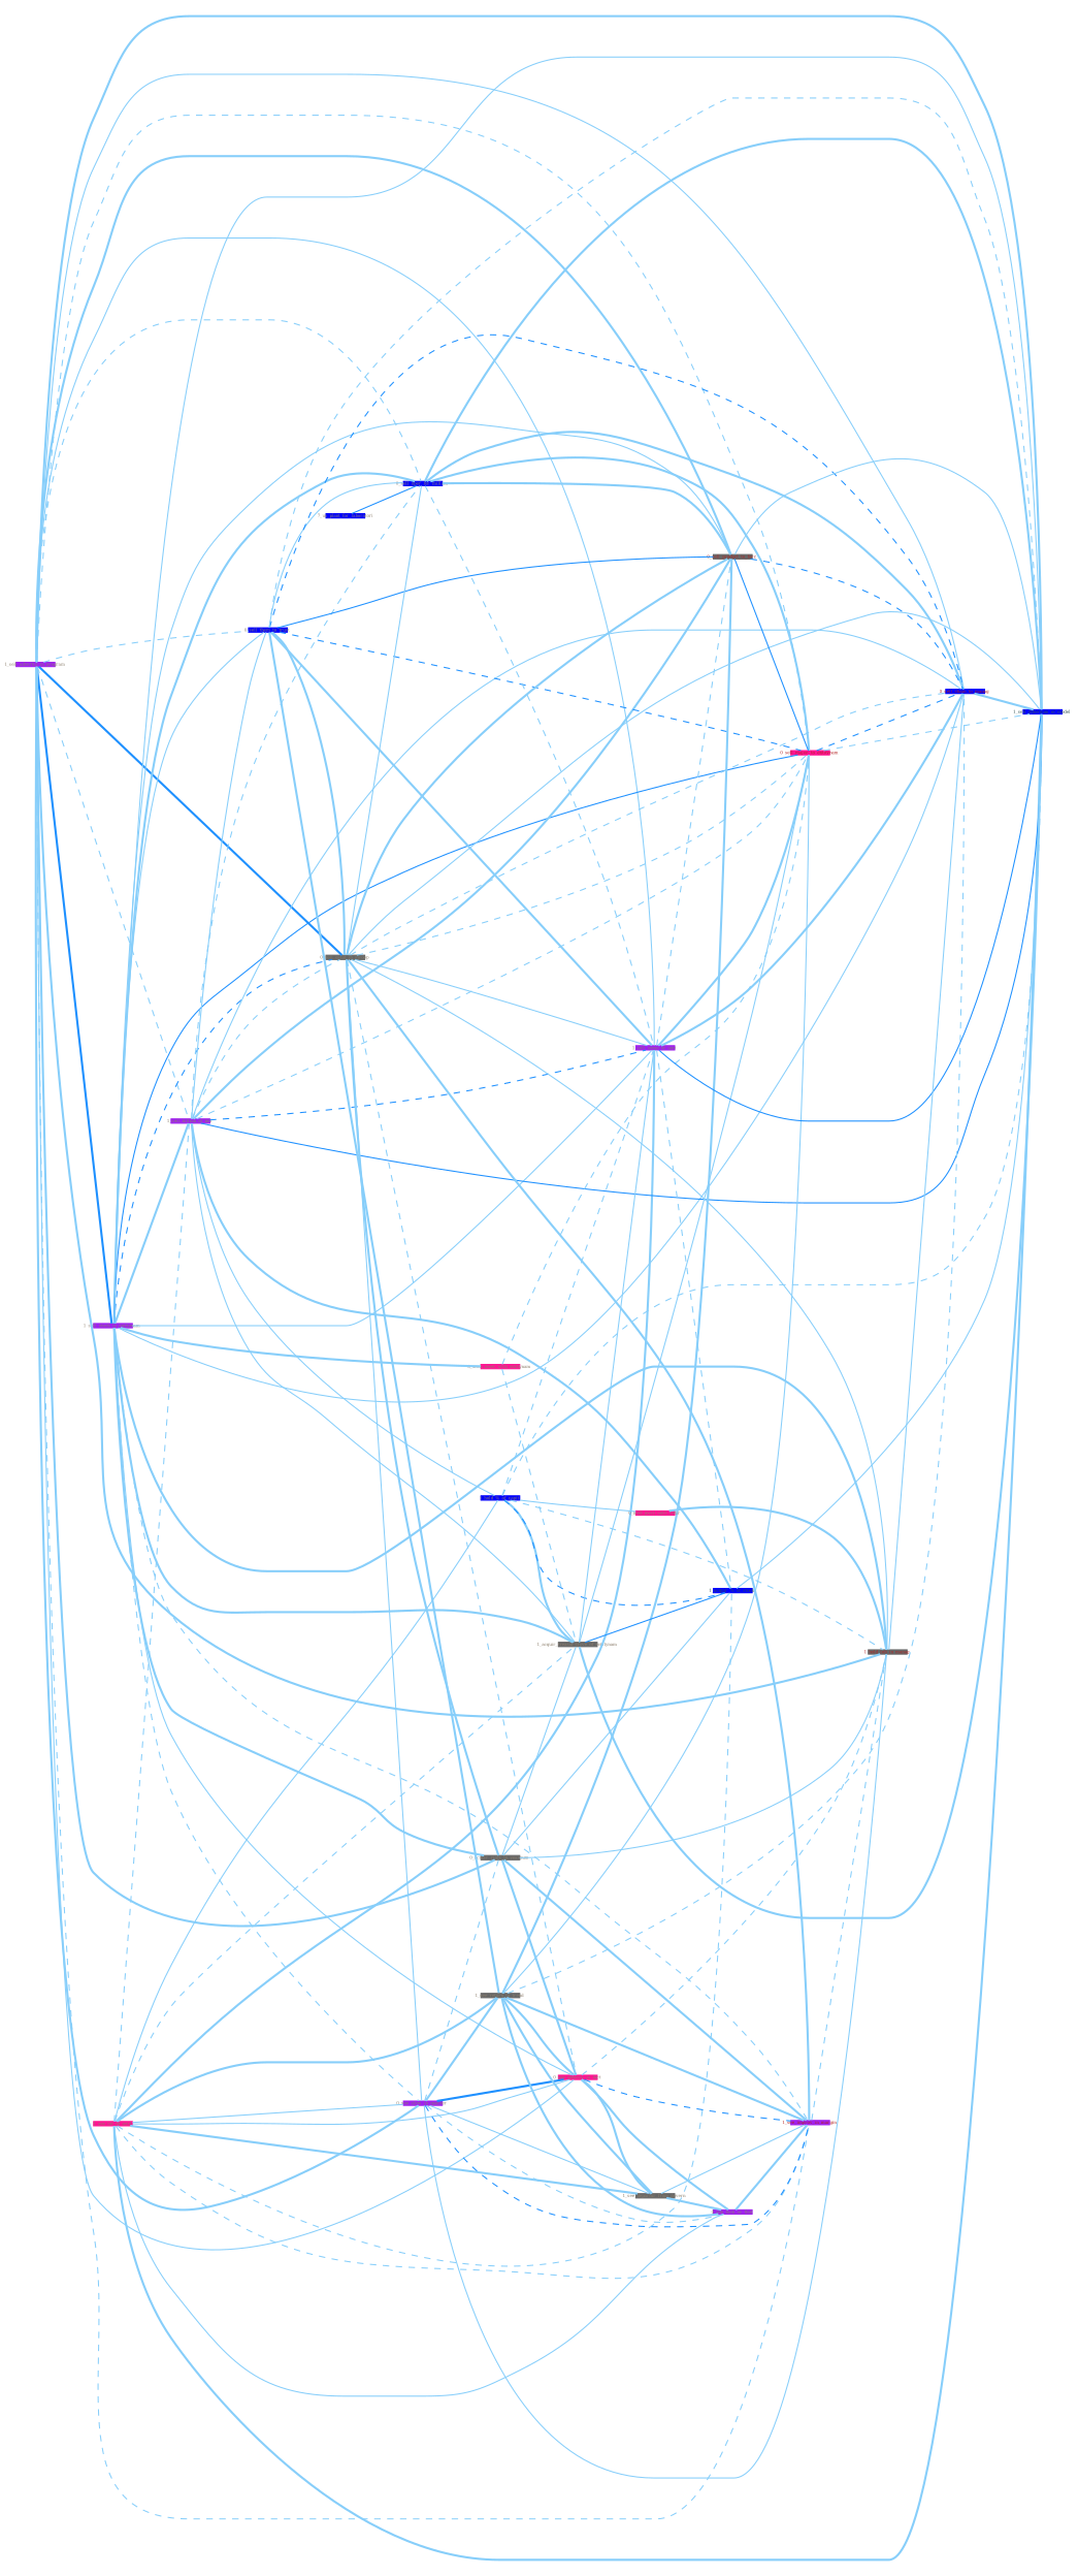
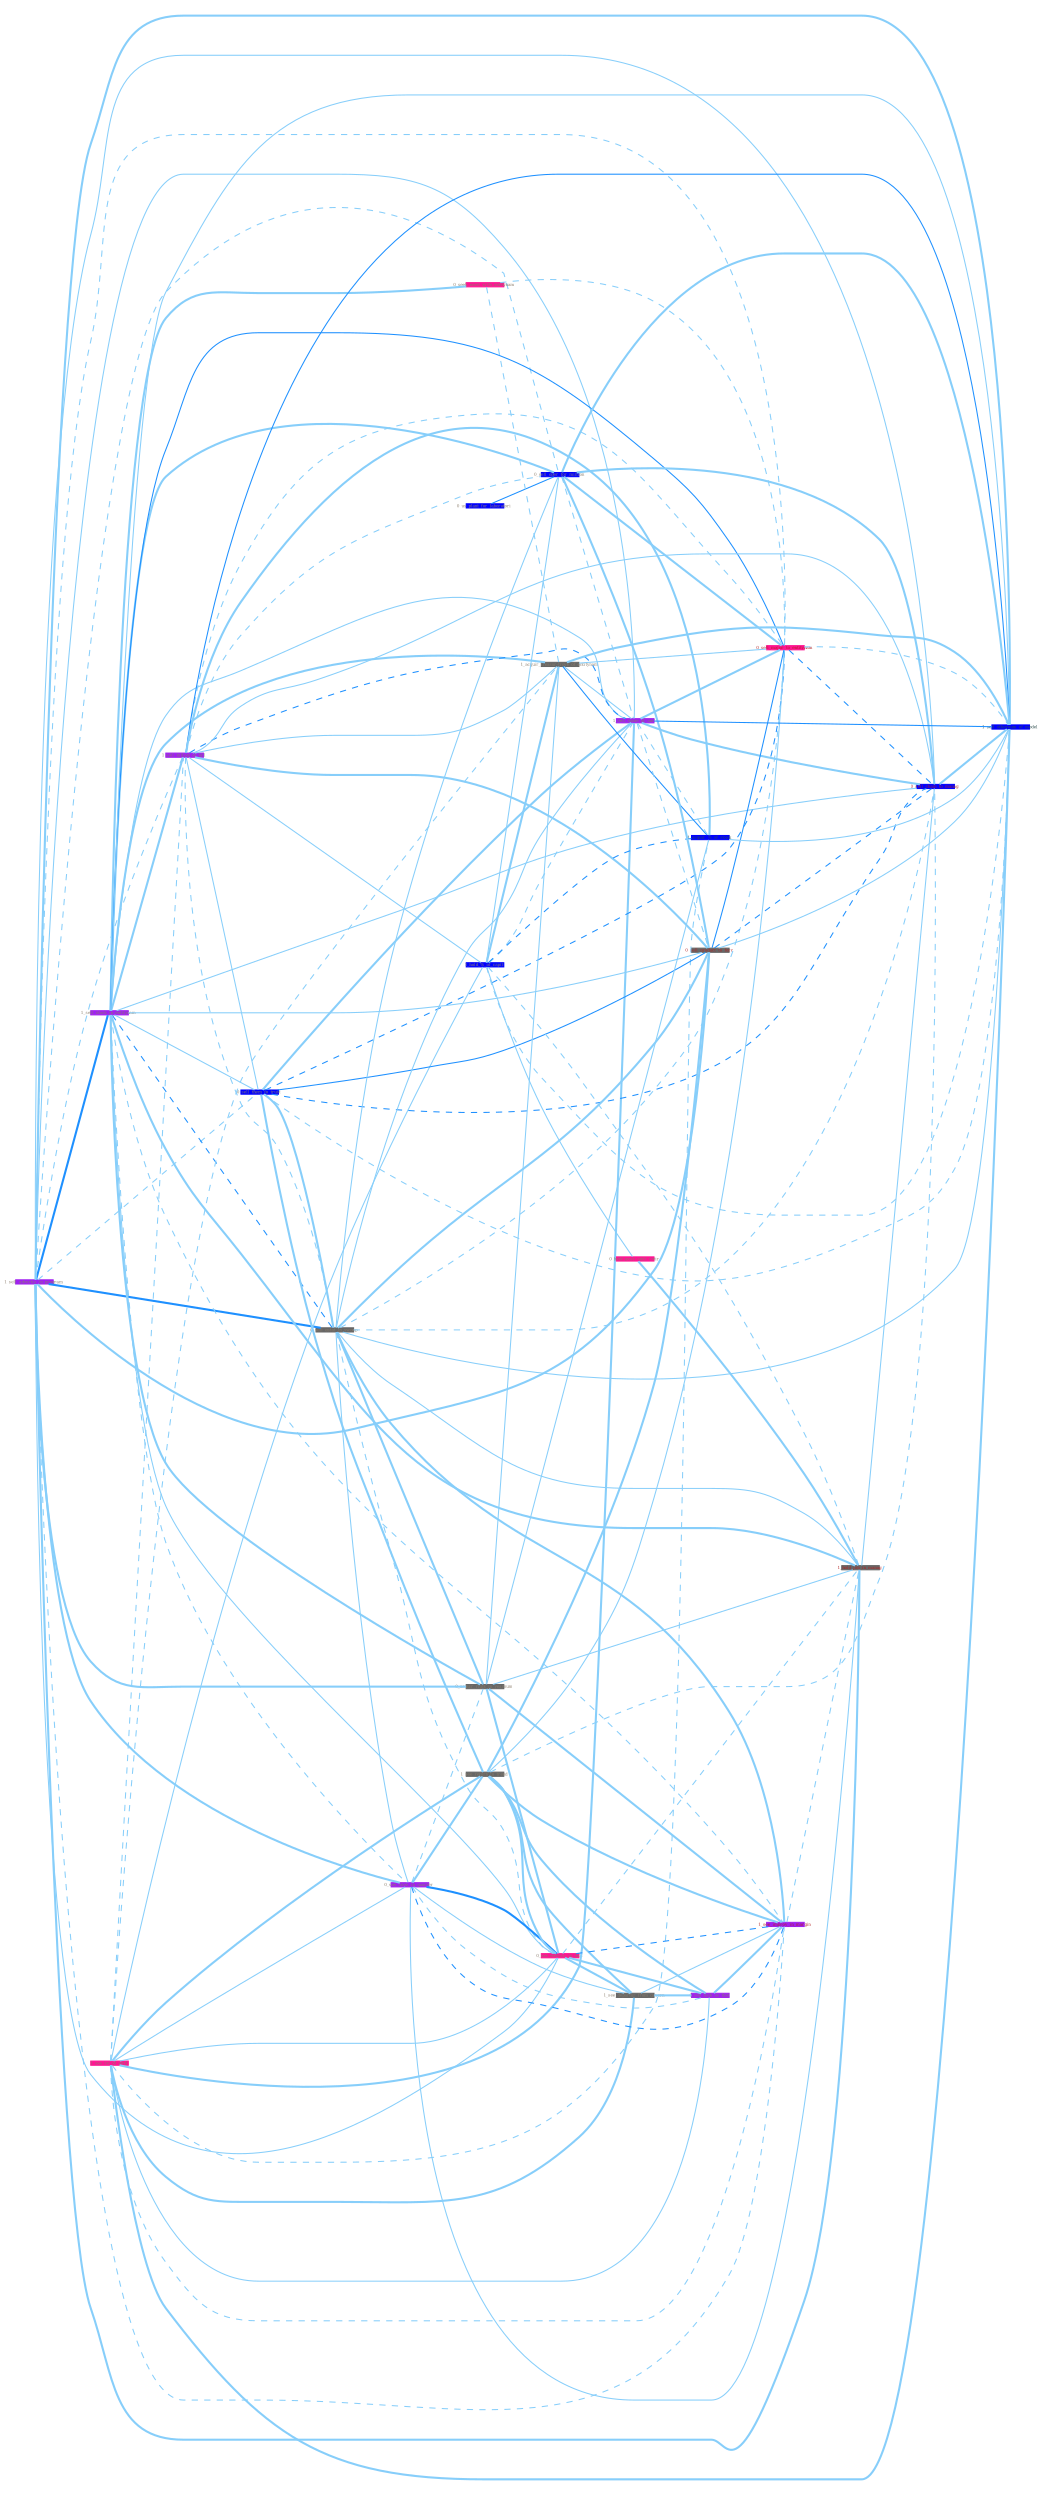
  graph {
    rankdir=LR
    node [color=purple fixedsize=true fontcolor="#8b7d6b" fontsize=4 shape=polygon style=filled]
    edge [color="#87cefa" style=bold w=1]
    "1_sell_advertis_in_program " [height=.06 width=.5]
    "1_sell_stock_in_entitynam " [height=.06 width=.5]
-   "0_us_plant_for_laboratori " [color=blue height=.06 width=.5 label="7_us_plant_for_laboratori"]
+   "0_us_plant_for_laboratori " [color=blue height=.06 width=.5]
    "1_see_lot_of_evid " [color=deeppink height=.06 width=.5]
    "1_sell_billion_of_bill " [height=.06 width=.5]
    "0_sell_them_to_trust " [color=blue height=.06 width=.5]
    "0_sell_estat_in_swoop " [color=gray40 height=.06 width=.5]
    "0_see_slow_in_quarter " [height=.06 width=.5]
    "1_see_return_to_trend " [color=gray40 height=.06 width=.5]
    "1_hold_%_of_capit " [color=blue height=.06 width=.5]
    "0_seek_meet_with_entitynam " [color=deeppink height=.06 width=.5]
    "0_acquir_right_in_yearnum " [color=gray40 height=.06 width=.5]
    "0_see_exercis_in_fact " [color=deeppink height=.06 width=.5]
    "1_acquir_treasur-trove_of_entitynam " [color=gray40 height=.06 width=.5]
    "0_sell_oper_for_million " [color=blue height=.06 width=.5]
    "1_sell_some_of_unit " [height=.06 width=.5]
    "1_see_departur_from_govern " [color=gray40 height=.06 width=.5]
    "0_see_task_as_that " [height=.06 width=.5]
    "0_hold_posit_until_retir " [color=deeppink height=.06 width=.5]
    "1_see_improv_in_margin " [fontcolor="#b22222" height=.06 width=.5]
    "1_hold_job_in_manag " [color=gray40 fontcolor="#b22222" height=.06 width=.5]
    "0_sell_product_to_forc " [color=gray40 fontcolor="#b22222" height=.06 width=.5]
    "0_sell_major_to_entitynam " [color=deeppink fontcolor="#b22222" height=.06 width=.5]
    "0_sell_chain_to_manag " [color=blue fontcolor="#b22222" height=.06 width=.5]
    "1_sell_othernum_of_model " [color=blue fontcolor="#2f4f4f" height=.06 width=.5]
    "1_acquir_%_of_stock " [color=blue fontcolor="#2f4f4f" height=.06 width=.5]
    subgraph sub_1 {
      "1_sell_advertis_in_program "
      "1_sell_stock_in_entitynam "
      "0_us_plant_for_laboratori "
      "1_see_lot_of_evid "
      "1_sell_billion_of_bill "
      "0_sell_them_to_trust "
      "0_sell_estat_in_swoop "
      "0_see_slow_in_quarter "
      "1_see_return_to_trend "
      "1_hold_%_of_capit "
      "0_seek_meet_with_entitynam "
      "0_acquir_right_in_yearnum "
      "0_see_exercis_in_fact "
      "1_acquir_treasur-trove_of_entitynam "
      "0_sell_oper_for_million "
      "1_sell_some_of_unit "
      "1_see_departur_from_govern "
      "0_see_task_as_that "
      "0_hold_posit_until_retir "
    }
    subgraph sub_2 {
      "1_see_improv_in_margin "
      "1_hold_job_in_manag "
      "0_sell_product_to_forc "
      "0_sell_major_to_entitynam "
      "0_sell_chain_to_manag "
    }
    "1_sell_advertis_in_program " -- "1_sell_stock_in_entitynam " [color="#1e90ff" w=2]
    "1_sell_advertis_in_program " -- "1_sell_billion_of_bill " [style=dashed]
    "1_sell_advertis_in_program " -- "0_sell_them_to_trust " [style=dashed]
    "1_sell_advertis_in_program " -- "0_sell_estat_in_swoop " [color="#1e90ff" w=2]
    "1_sell_advertis_in_program " -- "0_see_slow_in_quarter "
    "1_sell_advertis_in_program " -- "0_acquir_right_in_yearnum "
    "1_sell_advertis_in_program " -- "0_see_exercis_in_fact " [style=solid]
    "1_sell_advertis_in_program " -- "0_sell_oper_for_million " [style=dashed]
    "1_sell_advertis_in_program " -- "1_sell_some_of_unit " [style=solid]
    "1_sell_advertis_in_program " -- "1_see_improv_in_margin " [style=dashed]
    "1_sell_advertis_in_program " -- "1_hold_job_in_manag "
    "1_sell_advertis_in_program " -- "0_sell_product_to_forc "
    "1_sell_advertis_in_program " -- "0_sell_major_to_entitynam " [style=dashed]
    "1_sell_advertis_in_program " -- "0_sell_chain_to_manag " [style=solid]
    "1_sell_advertis_in_program " -- "1_sell_othernum_of_model "
    "1_sell_stock_in_entitynam " -- "1_sell_billion_of_bill "
    "1_sell_stock_in_entitynam " -- "0_sell_them_to_trust " [style=solid]
    "1_sell_stock_in_entitynam " -- "0_sell_estat_in_swoop " [color="#1e90ff" style=dashed w=2]
    "1_sell_stock_in_entitynam " -- "0_see_slow_in_quarter " [style=dashed]
    "1_sell_stock_in_entitynam " -- "0_seek_meet_with_entitynam "
    "1_sell_stock_in_entitynam " -- "0_acquir_right_in_yearnum "
    "1_sell_stock_in_entitynam " -- "0_see_exercis_in_fact " [style=solid]
    "1_sell_stock_in_entitynam " -- "1_acquir_treasur-trove_of_entitynam "
    "1_sell_stock_in_entitynam " -- "0_sell_oper_for_million "
    "1_sell_stock_in_entitynam " -- "1_sell_some_of_unit " [style=solid]
    "1_sell_stock_in_entitynam " -- "1_see_improv_in_margin " [style=dashed]
    "1_sell_stock_in_entitynam " -- "1_hold_job_in_manag "
    "1_sell_stock_in_entitynam " -- "0_sell_product_to_forc " [style=solid]
    "1_sell_stock_in_entitynam " -- "0_sell_major_to_entitynam " [color="#1e90ff" style=solid w=2]
    "1_sell_stock_in_entitynam " -- "0_sell_chain_to_manag " [style=solid]
    "1_sell_stock_in_entitynam " -- "1_sell_othernum_of_model " [style=solid]
    "0_us_plant_for_laboratori " -- "0_sell_oper_for_million " [color="#1e90ff" style=solid]
    "1_see_lot_of_evid " -- "1_sell_billion_of_bill " [style=dashed]
    "1_see_lot_of_evid " -- "0_see_slow_in_quarter " [style=solid]
    "1_see_lot_of_evid " -- "1_see_return_to_trend "
    "1_see_lot_of_evid " -- "1_hold_%_of_capit " [style=solid]
    "1_see_lot_of_evid " -- "0_see_exercis_in_fact " [style=solid]
    "1_see_lot_of_evid " -- "1_acquir_treasur-trove_of_entitynam " [style=dashed]
    "1_see_lot_of_evid " -- "1_sell_some_of_unit "
    "1_see_lot_of_evid " -- "1_see_departur_from_govern "
    "1_see_lot_of_evid " -- "0_see_task_as_that " [style=solid]
    "1_see_lot_of_evid " -- "1_see_improv_in_margin " [style=dashed]
    "1_see_lot_of_evid " -- "1_sell_othernum_of_model "
    "1_see_lot_of_evid " -- "1_acquir_%_of_stock " [style=dashed]
    "1_sell_billion_of_bill " -- "0_sell_them_to_trust " [style=solid]
    "1_sell_billion_of_bill " -- "0_sell_estat_in_swoop " [style=dashed]
    "1_sell_billion_of_bill " -- "1_hold_%_of_capit " [style=solid]
    "1_sell_billion_of_bill " -- "1_acquir_treasur-trove_of_entitynam " [style=solid]
    "1_sell_billion_of_bill " -- "0_sell_oper_for_million " [style=dashed]
    "1_sell_billion_of_bill " -- "1_sell_some_of_unit " [color="#1e90ff" style=dashed w=2]
    "1_sell_billion_of_bill " -- "0_sell_product_to_forc "
    "1_sell_billion_of_bill " -- "0_sell_major_to_entitynam " [style=dashed]
    "1_sell_billion_of_bill " -- "0_sell_chain_to_manag " [style=solid]
    "1_sell_billion_of_bill " -- "1_sell_othernum_of_model " [color="#1e90ff" style=solid w=2]
    "1_sell_billion_of_bill " -- "1_acquir_%_of_stock "
    "0_sell_them_to_trust " -- "0_sell_estat_in_swoop "
    "0_sell_them_to_trust " -- "1_see_return_to_trend "
-   "0_sell_them_to_trust " -- "0_sell_oper_for_million " [style=solid]
+   "1_hold_%_of_capit " -- "0_sell_oper_for_million " [style=solid]
    "0_sell_them_to_trust " -- "1_sell_some_of_unit "
    "0_sell_them_to_trust " -- "0_sell_product_to_forc " [color="#1e90ff" style=solid w=2]
    "0_sell_them_to_trust " -- "0_sell_major_to_entitynam " [color="#1e90ff" style=dashed w=2]
    "0_sell_them_to_trust " -- "0_sell_chain_to_manag " [color="#1e90ff" style=dashed w=2]
    "0_sell_them_to_trust " -- "1_sell_othernum_of_model " [style=dashed]
    "0_sell_estat_in_swoop " -- "0_see_slow_in_quarter " [style=solid]
    "0_sell_estat_in_swoop " -- "0_acquir_right_in_yearnum "
    "0_sell_estat_in_swoop " -- "0_see_exercis_in_fact " [style=dashed]
    "0_sell_estat_in_swoop " -- "0_sell_oper_for_million " [style=solid]
    "0_sell_estat_in_swoop " -- "1_sell_some_of_unit " [style=solid]
    "0_sell_estat_in_swoop " -- "1_see_improv_in_margin "
    "0_sell_estat_in_swoop " -- "1_hold_job_in_manag " [style=solid]
    "0_sell_estat_in_swoop " -- "0_sell_product_to_forc "
    "0_sell_estat_in_swoop " -- "0_sell_major_to_entitynam " [style=dashed]
    "0_sell_estat_in_swoop " -- "0_sell_chain_to_manag " [style=dashed]
    "0_sell_estat_in_swoop " -- "1_sell_othernum_of_model " [style=solid]
    "0_see_slow_in_quarter " -- "1_see_return_to_trend "
    "0_see_slow_in_quarter " -- "0_acquir_right_in_yearnum " [style=dashed]
    "0_see_slow_in_quarter " -- "0_see_exercis_in_fact " [color="#1e90ff" w=2]
    "0_see_slow_in_quarter " -- "1_see_departur_from_govern " [style=solid]
    "0_see_slow_in_quarter " -- "0_see_task_as_that " [style=dashed]
    "0_see_slow_in_quarter " -- "1_see_improv_in_margin " [color="#1e90ff" style=dashed w=2]
    "0_see_slow_in_quarter " -- "1_hold_job_in_manag " [style=solid]
    "1_see_return_to_trend " -- "0_see_exercis_in_fact "
    "1_see_return_to_trend " -- "1_see_departur_from_govern "
    "1_see_return_to_trend " -- "0_see_task_as_that "
    "1_see_return_to_trend " -- "1_see_improv_in_margin "
    "1_see_return_to_trend " -- "0_sell_product_to_forc "
    "1_see_return_to_trend " -- "0_sell_major_to_entitynam " [style=solid]
    "1_see_return_to_trend " -- "0_sell_chain_to_manag " [style=dashed]
    "1_hold_%_of_capit " -- "1_acquir_treasur-trove_of_entitynam "
    "1_hold_%_of_capit " -- "1_sell_some_of_unit " [style=dashed]
    "1_hold_%_of_capit " -- "0_hold_posit_until_retir " [style=solid]
    "1_hold_%_of_capit " -- "1_hold_job_in_manag " [style=dashed]
    "1_hold_%_of_capit " -- "1_sell_othernum_of_model " [style=dashed]
    "1_hold_%_of_capit " -- "1_acquir_%_of_stock " [color="#1e90ff" style=dashed w=2]
    "0_seek_meet_with_entitynam " -- "1_acquir_treasur-trove_of_entitynam " [style=dashed]
    "0_seek_meet_with_entitynam " -- "0_sell_major_to_entitynam " [style=dashed]
    "0_acquir_right_in_yearnum " -- "0_see_exercis_in_fact "
    "0_acquir_right_in_yearnum " -- "1_acquir_treasur-trove_of_entitynam " [style=solid]
    "0_acquir_right_in_yearnum " -- "1_see_improv_in_margin "
    "0_acquir_right_in_yearnum " -- "1_hold_job_in_manag " [style=solid]
    "0_acquir_right_in_yearnum " -- "1_acquir_%_of_stock " [style=solid]
    "0_see_exercis_in_fact " -- "1_see_departur_from_govern "
    "0_see_exercis_in_fact " -- "0_see_task_as_that "
    "0_see_exercis_in_fact " -- "1_see_improv_in_margin " [color="#1e90ff" style=dashed w=2]
    "0_see_exercis_in_fact " -- "1_hold_job_in_manag " [style=dashed]
    "1_acquir_treasur-trove_of_entitynam " -- "1_sell_some_of_unit " [style=solid]
    "1_acquir_treasur-trove_of_entitynam " -- "0_sell_major_to_entitynam " [style=solid]
    "1_acquir_treasur-trove_of_entitynam " -- "1_sell_othernum_of_model "
    "1_acquir_treasur-trove_of_entitynam " -- "1_acquir_%_of_stock " [color="#1e90ff" style=solid w=2]
    "0_sell_oper_for_million " -- "1_sell_some_of_unit " [style=dashed]
    "0_sell_oper_for_million " -- "0_sell_product_to_forc "
    "0_sell_oper_for_million " -- "0_sell_major_to_entitynam "
    "0_sell_oper_for_million " -- "0_sell_chain_to_manag "
    "0_sell_oper_for_million " -- "1_sell_othernum_of_model "
    "1_sell_some_of_unit " -- "0_sell_product_to_forc " [style=dashed]
    "1_sell_some_of_unit " -- "0_sell_major_to_entitynam "
    "1_sell_some_of_unit " -- "0_sell_chain_to_manag "
    "1_sell_some_of_unit " -- "1_sell_othernum_of_model " [color="#1e90ff" style=solid w=2]
    "1_sell_some_of_unit " -- "1_acquir_%_of_stock " [style=dashed]
    "1_see_departur_from_govern " -- "0_see_task_as_that "
    "1_see_departur_from_govern " -- "1_see_improv_in_margin " [style=solid]
    "0_see_task_as_that " -- "1_see_improv_in_margin "
    "0_hold_posit_until_retir " -- "1_hold_job_in_manag "
    "1_see_improv_in_margin " -- "1_hold_job_in_manag " [style=dashed]
    "1_hold_job_in_manag " -- "0_sell_chain_to_manag " [style=solid]
    "0_sell_product_to_forc " -- "0_sell_major_to_entitynam " [color="#1e90ff" style=solid w=2]
    "0_sell_product_to_forc " -- "0_sell_chain_to_manag " [color="#1e90ff" style=dashed w=2]
    "0_sell_product_to_forc " -- "1_sell_othernum_of_model " [style=solid]
    "0_sell_major_to_entitynam " -- "0_sell_chain_to_manag " [color="#1e90ff" style=dashed w=2]
    "0_sell_major_to_entitynam " -- "1_sell_othernum_of_model " [style=dashed]
    "0_sell_chain_to_manag " -- "1_sell_othernum_of_model "
    "1_acquir_%_of_stock " -- "1_sell_othernum_of_model " [style=solid]
  }
